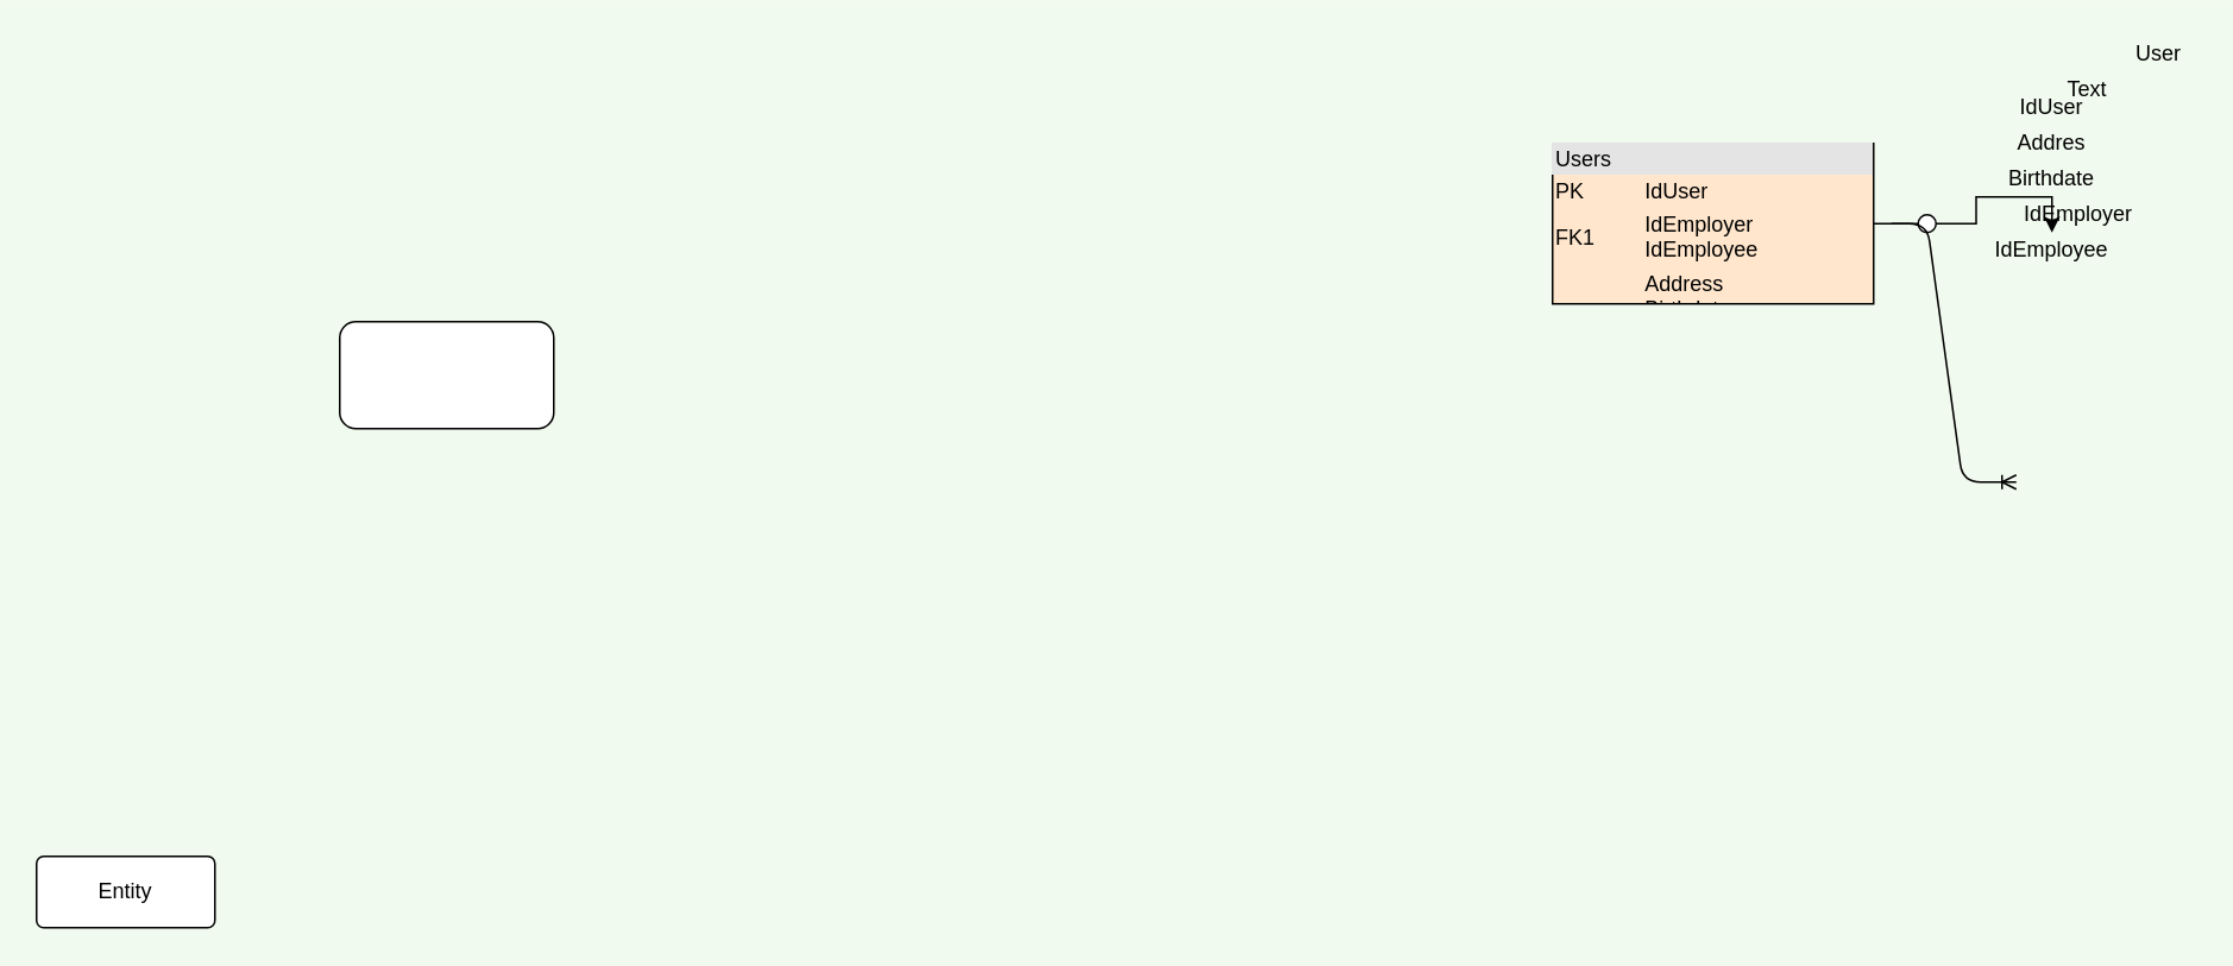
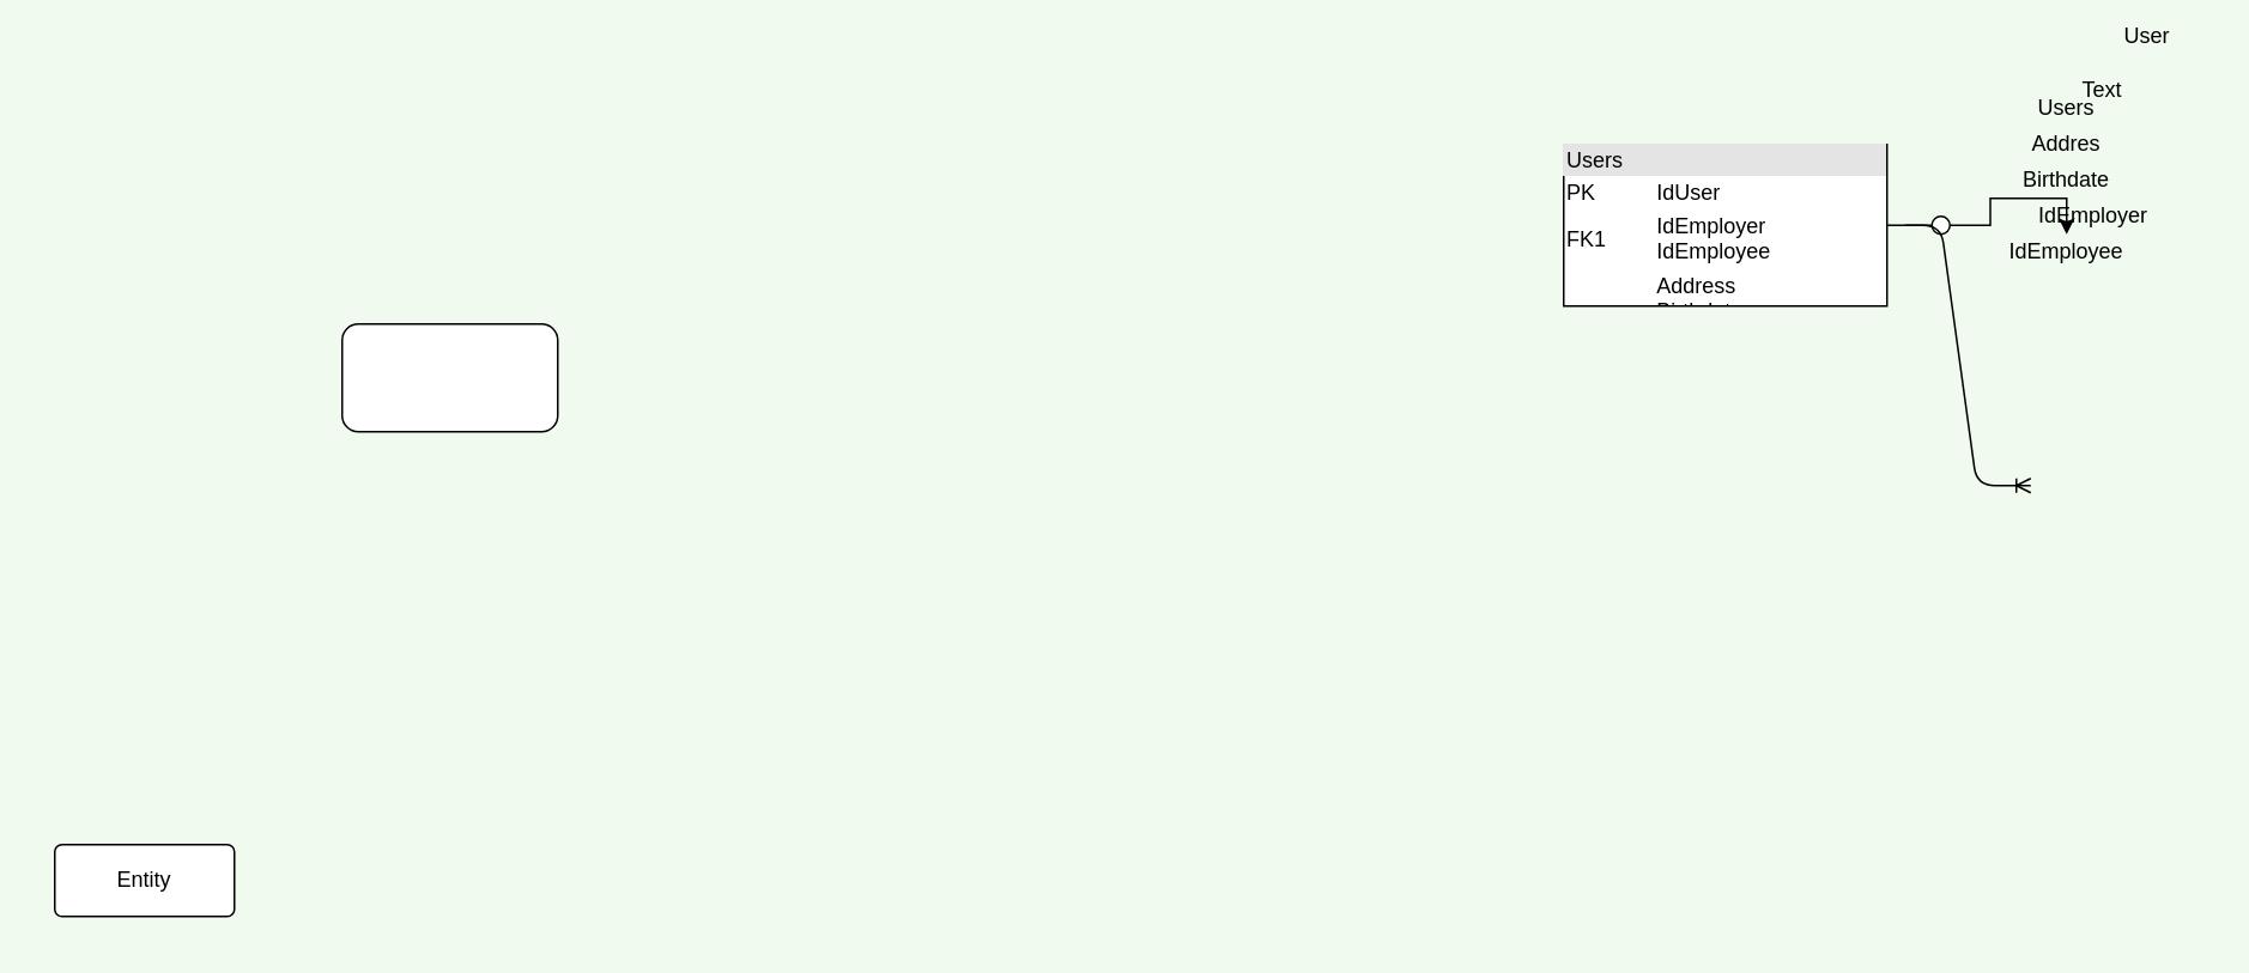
  <mxCell id="0" />
  <mxCell id="1" parent="0" />
  <mxCell id="2" value="Text" style="text;html=1;strokeColor=none;fillColor=none;align=center;verticalAlign=middle;whiteSpace=wrap;rounded=0;" vertex="1" parent="1"><mxGeometry x="1150" y="40" width="40" height="20" as="geometry" /></mxCell>
- <mxCell id="3" value="User" style="text;html=1;strokeColor=none;fillColor=none;align=center;verticalAlign=middle;whiteSpace=wrap;rounded=0;" vertex="1" parent="1"><mxGeometry x="1190" y="20" width="40" height="20" as="geometry" /></mxCell>
- <mxCell id="4" value="IdUser" style="text;html=1;strokeColor=none;fillColor=none;align=center;verticalAlign=middle;whiteSpace=wrap;rounded=0;" vertex="1" parent="1"><mxGeometry x="1130" y="50" width="40" height="20" as="geometry" /></mxCell>
+ <mxCell id="3" value="User" style="text;html=1;strokeColor=none;fillColor=none;align=center;verticalAlign=middle;whiteSpace=wrap;rounded=0;" vertex="1" parent="1"><mxGeometry x="1175" y="10" width="40" height="20" as="geometry" /></mxCell>
+ <mxCell id="4" value="Users" style="text;html=1;strokeColor=none;fillColor=none;align=center;verticalAlign=middle;whiteSpace=wrap;rounded=0;" vertex="1" parent="1"><mxGeometry x="1130" y="50" width="40" height="20" as="geometry" /></mxCell>
  <mxCell id="5" value="Addres" style="text;html=1;strokeColor=none;fillColor=none;align=center;verticalAlign=middle;whiteSpace=wrap;rounded=0;" vertex="1" parent="1"><mxGeometry x="1130" y="70" width="40" height="20" as="geometry" /></mxCell>
  <mxCell id="6" value="Birthdate" style="text;html=1;strokeColor=none;fillColor=none;align=center;verticalAlign=middle;whiteSpace=wrap;rounded=0;" vertex="1" parent="1"><mxGeometry x="1130" y="90" width="40" height="20" as="geometry" /></mxCell>
  <mxCell id="7" value="IdEmployer" style="text;html=1;strokeColor=none;fillColor=none;align=center;verticalAlign=middle;whiteSpace=wrap;rounded=0;" vertex="1" parent="1"><mxGeometry x="1130" y="110" width="70" height="20" as="geometry" /></mxCell>
  <mxCell id="8" value="IdEmployee" style="text;html=1;strokeColor=none;fillColor=none;align=center;verticalAlign=middle;whiteSpace=wrap;rounded=0;" vertex="1" parent="1"><mxGeometry x="1130" y="130" width="40" height="20" as="geometry" /></mxCell>
  <mxCell id="9" value="" style="rounded=1;whiteSpace=wrap;html=1;" vertex="1" parent="1"><mxGeometry x="190" y="180" width="120" height="60" as="geometry" /></mxCell>
- <mxCell id="10" value="Entity" style="rounded=1;arcSize=10;whiteSpace=wrap;html=1;align=center;" vertex="1" parent="1"><mxGeometry x="20" y="480" width="100" height="40" as="geometry" /></mxCell>
- <mxCell id="11" value="&lt;div style=&quot;box-sizing: border-box ; width: 100% ; background: #e4e4e4 ; padding: 2px&quot;&gt;Users&lt;/div&gt;&lt;table style=&quot;width: 100% ; font-size: 1em&quot; cellpadding=&quot;2&quot; cellspacing=&quot;0&quot;&gt;&lt;tbody&gt;&lt;tr&gt;&lt;td&gt;PK&lt;/td&gt;&lt;td&gt;IdUser&lt;/td&gt;&lt;/tr&gt;&lt;tr&gt;&lt;td&gt;FK1&lt;/td&gt;&lt;td&gt;IdEmployer&lt;br&gt;IdEmployee&lt;/td&gt;&lt;/tr&gt;&lt;tr&gt;&lt;td&gt;&lt;/td&gt;&lt;td&gt;Address&lt;br&gt;Birthdate&lt;/td&gt;&lt;/tr&gt;&lt;/tbody&gt;&lt;/table&gt;" style="verticalAlign=top;align=left;overflow=fill;html=1;fillColor=#ffe6cc;" vertex="1" parent="1"><mxGeometry x="870" y="80" width="180" height="90" as="geometry" /></mxCell>
+ <mxCell id="10" value="Entity" style="rounded=1;arcSize=10;whiteSpace=wrap;html=1;align=center;" vertex="1" parent="1"><mxGeometry x="30" y="470" width="100" height="40" as="geometry" /></mxCell>
+ <mxCell id="11" value="&lt;div style=&quot;box-sizing: border-box ; width: 100% ; background: #e4e4e4 ; padding: 2px&quot;&gt;Users&lt;/div&gt;&lt;table style=&quot;width: 100% ; font-size: 1em&quot; cellpadding=&quot;2&quot; cellspacing=&quot;0&quot;&gt;&lt;tbody&gt;&lt;tr&gt;&lt;td&gt;PK&lt;/td&gt;&lt;td&gt;IdUser&lt;/td&gt;&lt;/tr&gt;&lt;tr&gt;&lt;td&gt;FK1&lt;/td&gt;&lt;td&gt;IdEmployer&lt;br&gt;IdEmployee&lt;/td&gt;&lt;/tr&gt;&lt;tr&gt;&lt;td&gt;&lt;/td&gt;&lt;td&gt;Address&lt;br&gt;Birthdate&lt;/td&gt;&lt;/tr&gt;&lt;/tbody&gt;&lt;/table&gt;" style="verticalAlign=top;align=left;overflow=fill;html=1;" vertex="1" parent="1"><mxGeometry x="870" y="80" width="180" height="90" as="geometry" /></mxCell>
  <mxCell id="12" value="" style="rounded=0;orthogonalLoop=1;jettySize=auto;html=1;endArrow=none;endFill=0;" edge="1" target="14" parent="1"><mxGeometry relative="1" as="geometry"><mxPoint x="1060" y="125" as="sourcePoint" /></mxGeometry></mxCell>
  <mxCell id="13" style="edgeStyle=orthogonalEdgeStyle;rounded=0;orthogonalLoop=1;jettySize=auto;html=1;entryX=0.5;entryY=0;entryDx=0;entryDy=0;" edge="1" parent="1" source="14" target="8"><mxGeometry relative="1" as="geometry" /></mxCell>
  <mxCell id="14" value="" style="ellipse;whiteSpace=wrap;html=1;fontFamily=Helvetica;fontSize=12;fontColor=#000000;align=center;strokeColor=#000000;fillColor=#ffffff;points=[];aspect=fixed;resizable=0;" vertex="1" parent="1"><mxGeometry x="1075" y="120" width="10" height="10" as="geometry" /></mxCell>
  <mxCell id="15" value="" style="edgeStyle=entityRelationEdgeStyle;fontSize=12;html=1;endArrow=ERoneToMany;exitX=1;exitY=0.5;exitDx=0;exitDy=0;" edge="1" parent="1" source="11"><mxGeometry width="100" height="100" relative="1" as="geometry"><mxPoint x="1030" y="180" as="sourcePoint" /><mxPoint x="1130" y="270" as="targetPoint" /></mxGeometry></mxCell>
